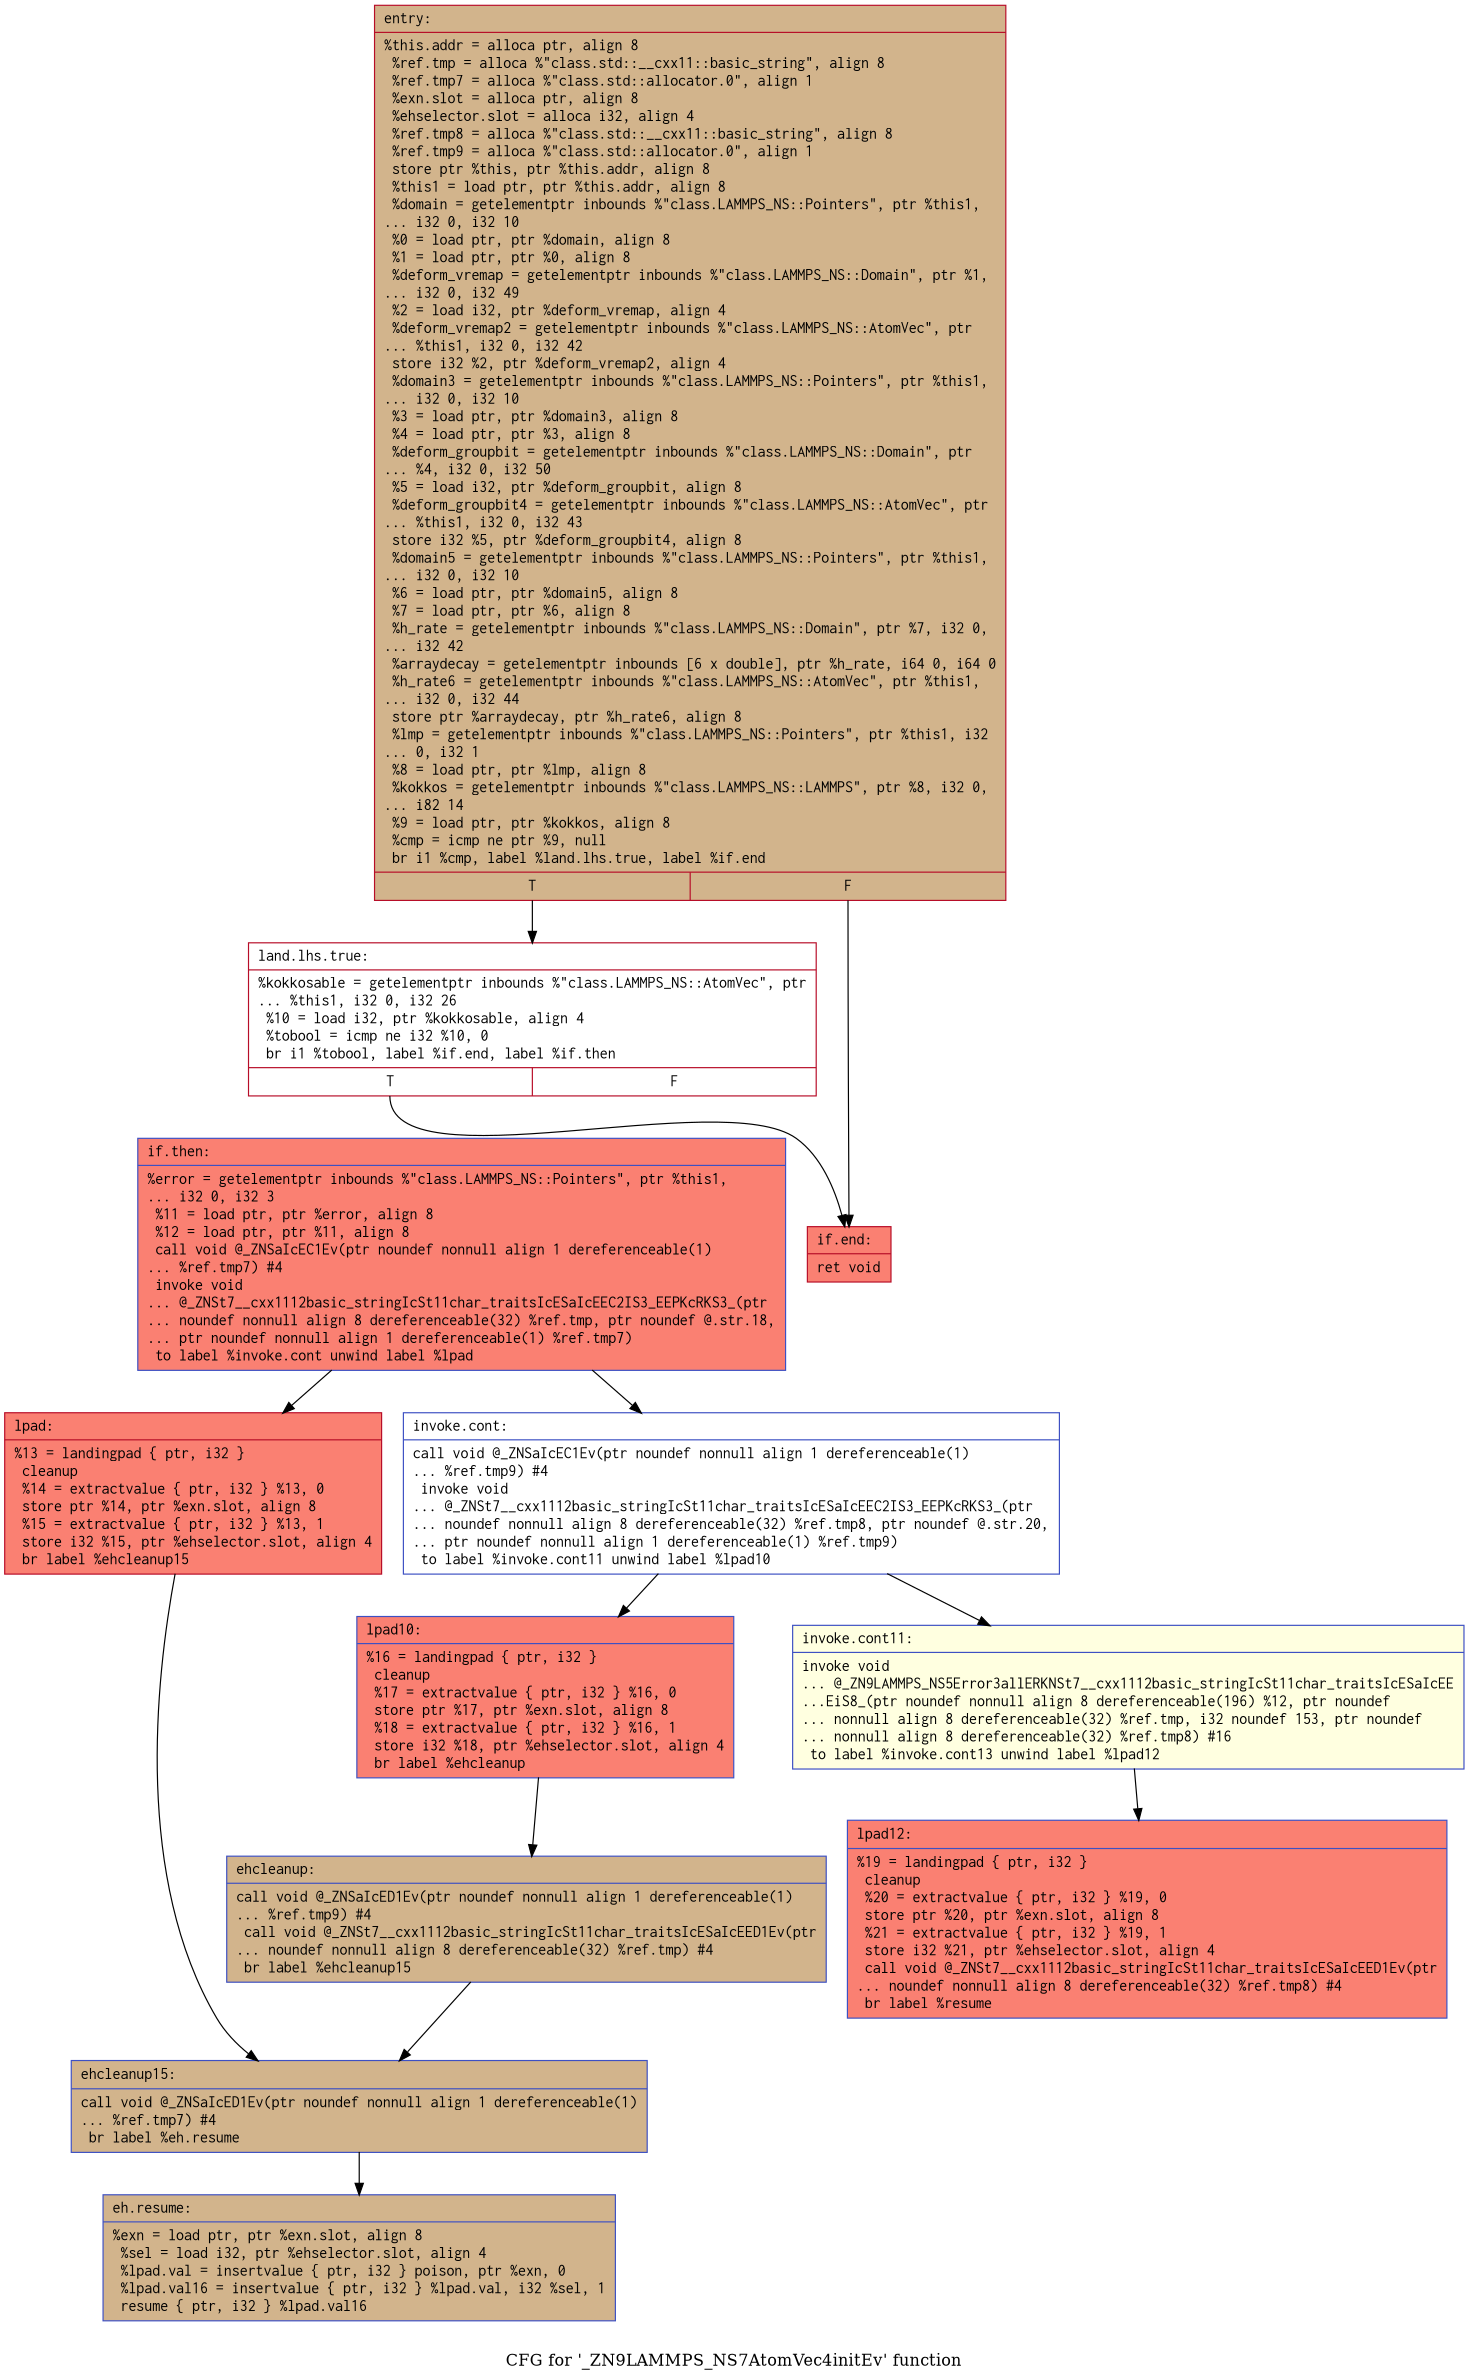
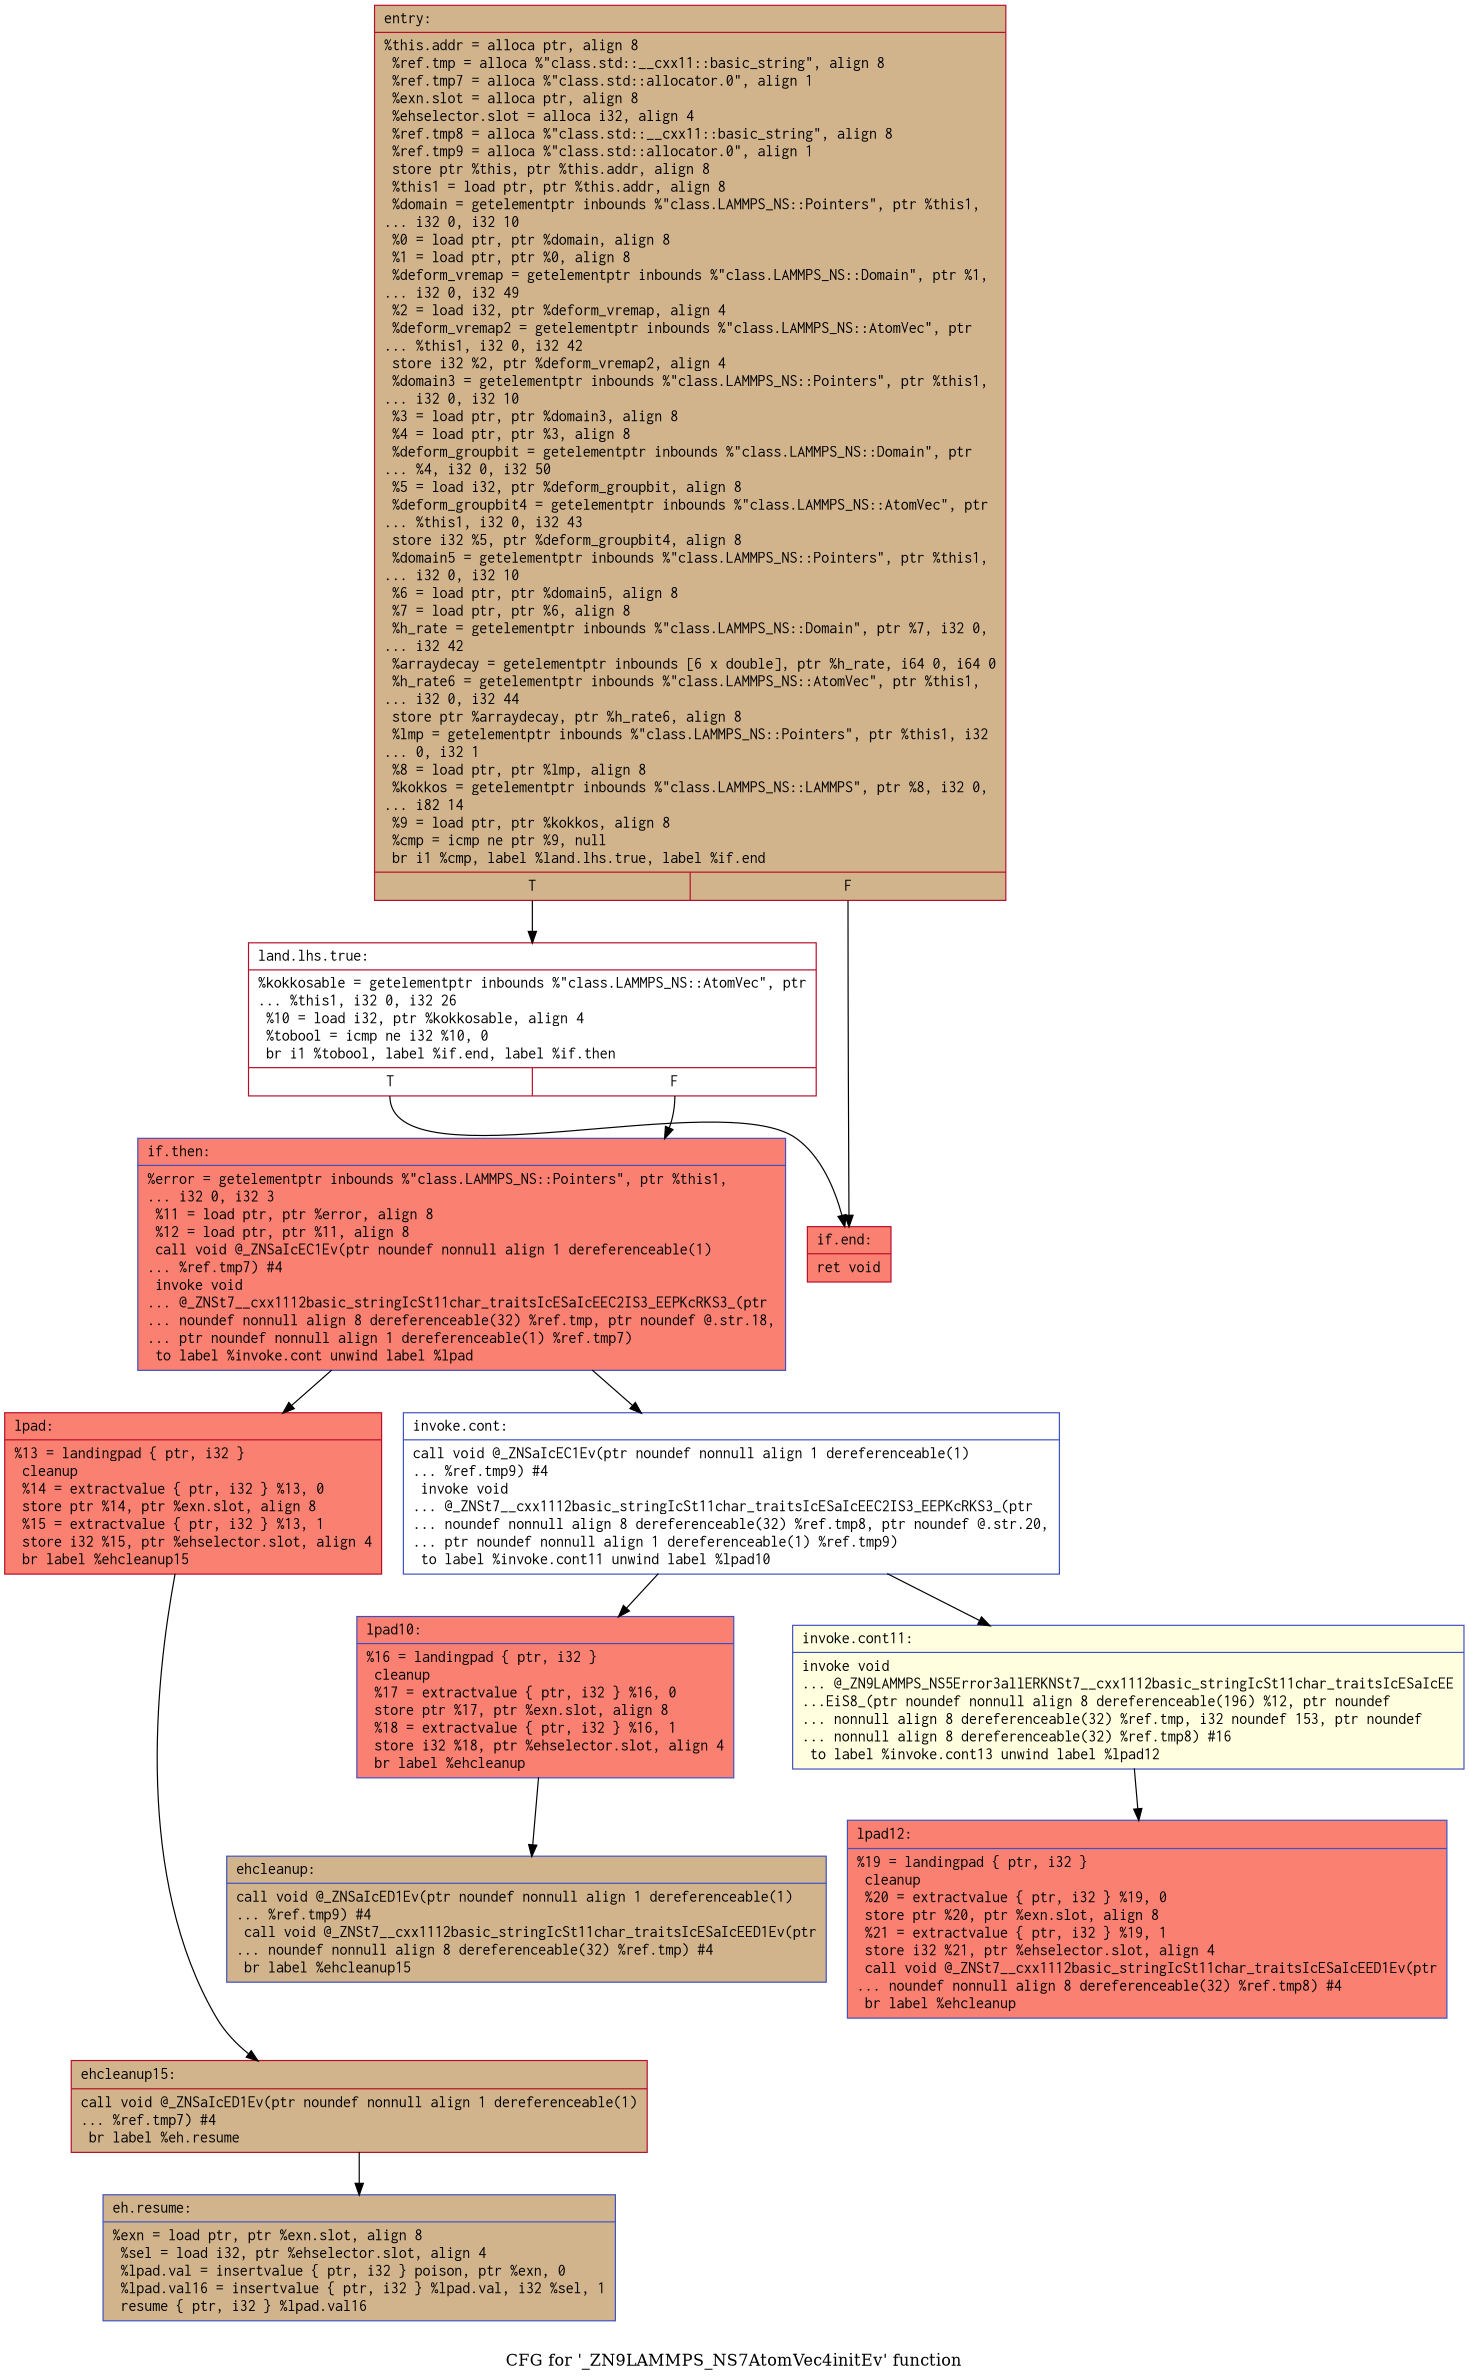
  digraph {
    label="CFG for '_ZN9LAMMPS_NS7AtomVec4initEv' function"
    node [color="#3d50c3ff" fillcolor=salmon fontname=Courier shape=record style=filled]
    n1 [color="#b70d28ff" fillcolor=tan label="{entry:\l|  %this.addr = alloca ptr, align 8\l  %ref.tmp = alloca %\"class.std::__cxx11::basic_string\", align 8\l  %ref.tmp7 = alloca %\"class.std::allocator.0\", align 1\l  %exn.slot = alloca ptr, align 8\l  %ehselector.slot = alloca i32, align 4\l  %ref.tmp8 = alloca %\"class.std::__cxx11::basic_string\", align 8\l  %ref.tmp9 = alloca %\"class.std::allocator.0\", align 1\l  store ptr %this, ptr %this.addr, align 8\l  %this1 = load ptr, ptr %this.addr, align 8\l  %domain = getelementptr inbounds %\"class.LAMMPS_NS::Pointers\", ptr %this1,\l... i32 0, i32 10\l  %0 = load ptr, ptr %domain, align 8\l  %1 = load ptr, ptr %0, align 8\l  %deform_vremap = getelementptr inbounds %\"class.LAMMPS_NS::Domain\", ptr %1,\l... i32 0, i32 49\l  %2 = load i32, ptr %deform_vremap, align 4\l  %deform_vremap2 = getelementptr inbounds %\"class.LAMMPS_NS::AtomVec\", ptr\l... %this1, i32 0, i32 42\l  store i32 %2, ptr %deform_vremap2, align 4\l  %domain3 = getelementptr inbounds %\"class.LAMMPS_NS::Pointers\", ptr %this1,\l... i32 0, i32 10\l  %3 = load ptr, ptr %domain3, align 8\l  %4 = load ptr, ptr %3, align 8\l  %deform_groupbit = getelementptr inbounds %\"class.LAMMPS_NS::Domain\", ptr\l... %4, i32 0, i32 50\l  %5 = load i32, ptr %deform_groupbit, align 8\l  %deform_groupbit4 = getelementptr inbounds %\"class.LAMMPS_NS::AtomVec\", ptr\l... %this1, i32 0, i32 43\l  store i32 %5, ptr %deform_groupbit4, align 8\l  %domain5 = getelementptr inbounds %\"class.LAMMPS_NS::Pointers\", ptr %this1,\l... i32 0, i32 10\l  %6 = load ptr, ptr %domain5, align 8\l  %7 = load ptr, ptr %6, align 8\l  %h_rate = getelementptr inbounds %\"class.LAMMPS_NS::Domain\", ptr %7, i32 0,\l... i32 42\l  %arraydecay = getelementptr inbounds [6 x double], ptr %h_rate, i64 0, i64 0\l  %h_rate6 = getelementptr inbounds %\"class.LAMMPS_NS::AtomVec\", ptr %this1,\l... i32 0, i32 44\l  store ptr %arraydecay, ptr %h_rate6, align 8\l  %lmp = getelementptr inbounds %\"class.LAMMPS_NS::Pointers\", ptr %this1, i32\l... 0, i32 1\l  %8 = load ptr, ptr %lmp, align 8\l  %kokkos = getelementptr inbounds %\"class.LAMMPS_NS::LAMMPS\", ptr %8, i32 0,\l... i82 14\l  %9 = load ptr, ptr %kokkos, align 8\l  %cmp = icmp ne ptr %9, null\l  br i1 %cmp, label %land.lhs.true, label %if.end\l|{<s0>T|<s1>F}}"]
    n2 [color="#b70d28ff" fillcolor=white label="{land.lhs.true:\l|  %kokkosable = getelementptr inbounds %\"class.LAMMPS_NS::AtomVec\", ptr\l... %this1, i32 0, i32 26\l  %10 = load i32, ptr %kokkosable, align 4\l  %tobool = icmp ne i32 %10, 0\l  br i1 %tobool, label %if.end, label %if.then\l|{<s0>T|<s1>F}}"]
    n3 [color="#b70d28ff" label="{if.end:\l|  ret void\l}"]
    n4 [label="{if.then:\l|  %error = getelementptr inbounds %\"class.LAMMPS_NS::Pointers\", ptr %this1,\l... i32 0, i32 3\l  %11 = load ptr, ptr %error, align 8\l  %12 = load ptr, ptr %11, align 8\l  call void @_ZNSaIcEC1Ev(ptr noundef nonnull align 1 dereferenceable(1)\l... %ref.tmp7) #4\l  invoke void\l... @_ZNSt7__cxx1112basic_stringIcSt11char_traitsIcESaIcEEC2IS3_EEPKcRKS3_(ptr\l... noundef nonnull align 8 dereferenceable(32) %ref.tmp, ptr noundef @.str.18,\l... ptr noundef nonnull align 1 dereferenceable(1) %ref.tmp7)\l          to label %invoke.cont unwind label %lpad\l}"]
    n5 [fillcolor=white label="{invoke.cont:\l|  call void @_ZNSaIcEC1Ev(ptr noundef nonnull align 1 dereferenceable(1)\l... %ref.tmp9) #4\l  invoke void\l... @_ZNSt7__cxx1112basic_stringIcSt11char_traitsIcESaIcEEC2IS3_EEPKcRKS3_(ptr\l... noundef nonnull align 8 dereferenceable(32) %ref.tmp8, ptr noundef @.str.20,\l... ptr noundef nonnull align 1 dereferenceable(1) %ref.tmp9)\l          to label %invoke.cont11 unwind label %lpad10\l}"]
    n6 [color="#b70d28ff" label="{lpad:\l|  %13 = landingpad \{ ptr, i32 \}\l          cleanup\l  %14 = extractvalue \{ ptr, i32 \} %13, 0\l  store ptr %14, ptr %exn.slot, align 8\l  %15 = extractvalue \{ ptr, i32 \} %13, 1\l  store i32 %15, ptr %ehselector.slot, align 4\l  br label %ehcleanup15\l}"]
    n7 [fillcolor=lightyellow label="{invoke.cont11:\l|  invoke void\l... @_ZN9LAMMPS_NS5Error3allERKNSt7__cxx1112basic_stringIcSt11char_traitsIcESaIcEE\l...EiS8_(ptr noundef nonnull align 8 dereferenceable(196) %12, ptr noundef\l... nonnull align 8 dereferenceable(32) %ref.tmp, i32 noundef 153, ptr noundef\l... nonnull align 8 dereferenceable(32) %ref.tmp8) #16\l          to label %invoke.cont13 unwind label %lpad12\l}"]
    n8 [label="{lpad10:\l|  %16 = landingpad \{ ptr, i32 \}\l          cleanup\l  %17 = extractvalue \{ ptr, i32 \} %16, 0\l  store ptr %17, ptr %exn.slot, align 8\l  %18 = extractvalue \{ ptr, i32 \} %16, 1\l  store i32 %18, ptr %ehselector.slot, align 4\l  br label %ehcleanup\l}"]
-   n9 [fillcolor=tan label="{ehcleanup15:\l|  call void @_ZNSaIcED1Ev(ptr noundef nonnull align 1 dereferenceable(1)\l... %ref.tmp7) #4\l  br label %eh.resume\l}"]
-   n10 [label="{lpad12:\l|  %19 = landingpad \{ ptr, i32 \}\l          cleanup\l  %20 = extractvalue \{ ptr, i32 \} %19, 0\l  store ptr %20, ptr %exn.slot, align 8\l  %21 = extractvalue \{ ptr, i32 \} %19, 1\l  store i32 %21, ptr %ehselector.slot, align 4\l  call void @_ZNSt7__cxx1112basic_stringIcSt11char_traitsIcESaIcEED1Ev(ptr\l... noundef nonnull align 8 dereferenceable(32) %ref.tmp8) #4\l  br label %resume\l}"]
+   n9 [color="#b70d28ff" fillcolor=tan label="{ehcleanup15:\l|  call void @_ZNSaIcED1Ev(ptr noundef nonnull align 1 dereferenceable(1)\l... %ref.tmp7) #4\l  br label %eh.resume\l}"]
+   n10 [label="{lpad12:\l|  %19 = landingpad \{ ptr, i32 \}\l          cleanup\l  %20 = extractvalue \{ ptr, i32 \} %19, 0\l  store ptr %20, ptr %exn.slot, align 8\l  %21 = extractvalue \{ ptr, i32 \} %19, 1\l  store i32 %21, ptr %ehselector.slot, align 4\l  call void @_ZNSt7__cxx1112basic_stringIcSt11char_traitsIcESaIcEED1Ev(ptr\l... noundef nonnull align 8 dereferenceable(32) %ref.tmp8) #4\l  br label %ehcleanup\l}"]
    n11 [fillcolor=tan label="{ehcleanup:\l|  call void @_ZNSaIcED1Ev(ptr noundef nonnull align 1 dereferenceable(1)\l... %ref.tmp9) #4\l  call void @_ZNSt7__cxx1112basic_stringIcSt11char_traitsIcESaIcEED1Ev(ptr\l... noundef nonnull align 8 dereferenceable(32) %ref.tmp) #4\l  br label %ehcleanup15\l}"]
    n12 [fillcolor=tan label="{eh.resume:\l|  %exn = load ptr, ptr %exn.slot, align 8\l  %sel = load i32, ptr %ehselector.slot, align 4\l  %lpad.val = insertvalue \{ ptr, i32 \} poison, ptr %exn, 0\l  %lpad.val16 = insertvalue \{ ptr, i32 \} %lpad.val, i32 %sel, 1\l  resume \{ ptr, i32 \} %lpad.val16\l}"]
    n1 -> n2 [tailport=s0]
    n1 -> n3 [tailport=s1]
    n2 -> n3 [tailport=s0]
+   n2 -> n4 [tailport=s1]
    n4 -> n5
    n4 -> n6
    n5 -> n7
    n5 -> n8
    n6 -> n9
    n7 -> n10
    n8 -> n11
    n9 -> n12
-   n11 -> n9
  }
